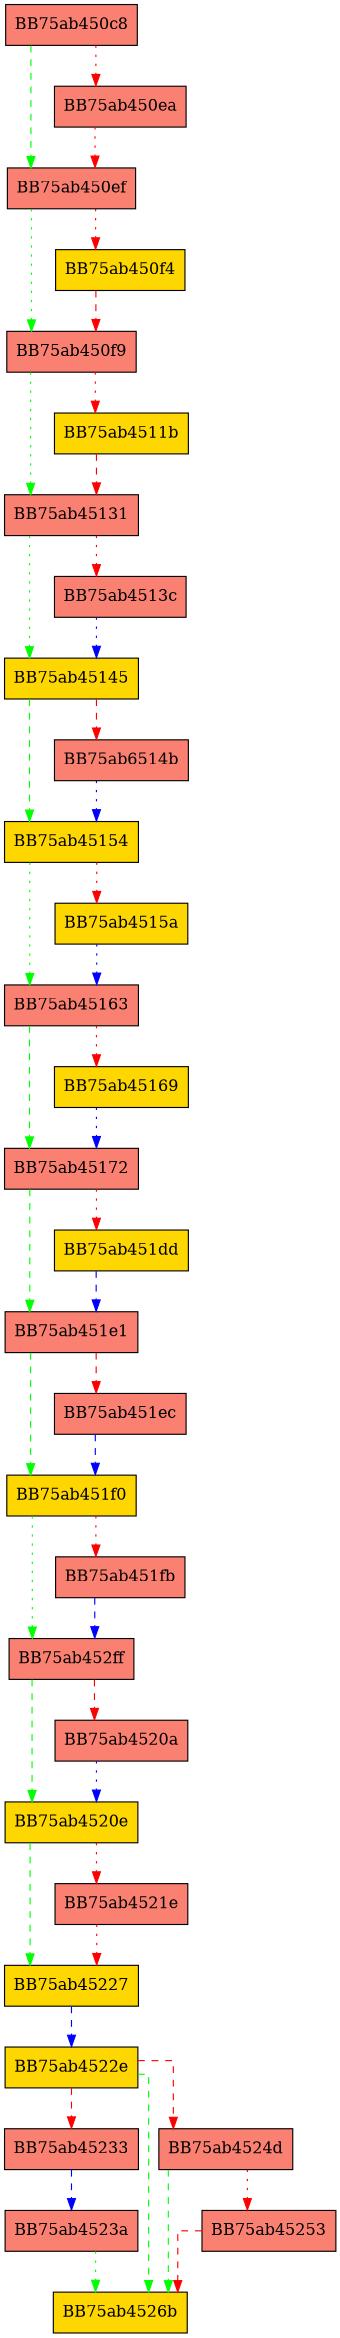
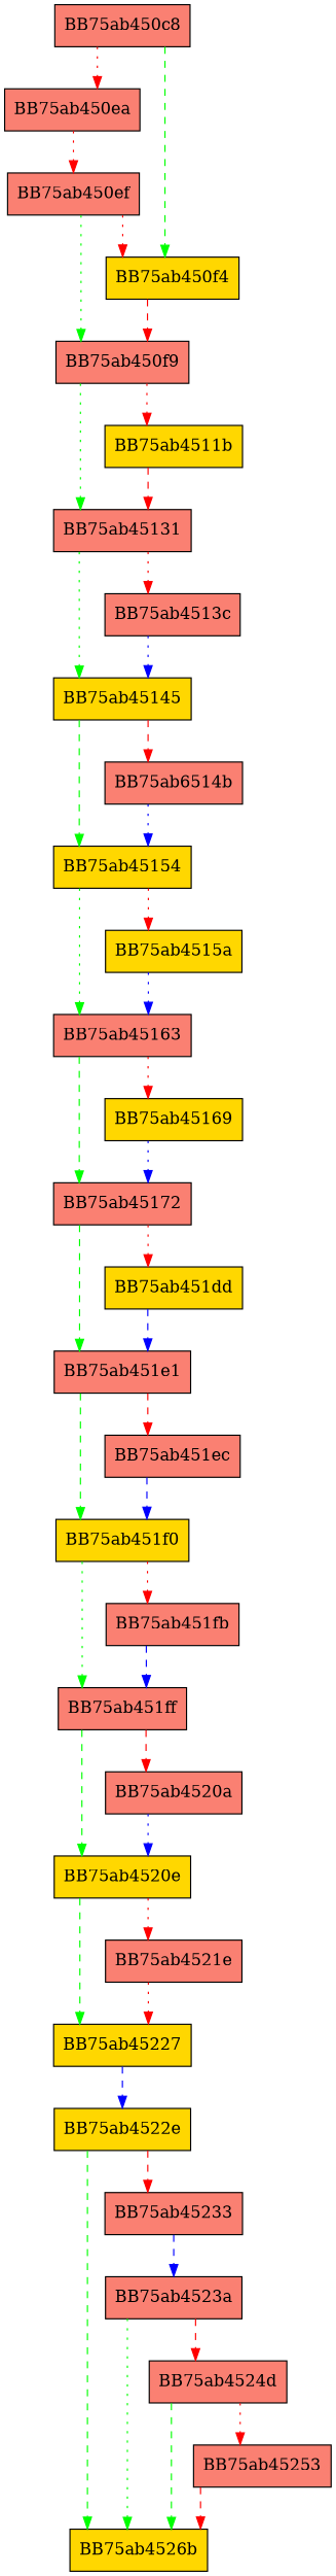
  digraph {
    splines=ortho
    node [fillcolor=salmon shape=box style=filled]
    edge [color=red style=dotted]
    BB75ab450c8
    BB75ab450ef
    BB75ab450ea
    BB75ab450f9
    BB75ab450f4 [fillcolor=gold]
    BB75ab45131
    BB75ab4511b [fillcolor=gold]
    BB75ab45145 [fillcolor=gold]
    BB75ab4513c
    BB75ab45154 [fillcolor=gold]
    n11 [label=BB75ab6514b]
    BB75ab45163
    BB75ab4515a [fillcolor=gold]
    BB75ab45172
    BB75ab45169 [fillcolor=gold]
    BB75ab451e1
    BB75ab451dd [fillcolor=gold]
    BB75ab451f0 [fillcolor=gold]
    BB75ab451ec
-   BB75ab451ff [label=BB75ab452ff]
+   BB75ab451ff
    BB75ab451fb
    BB75ab4520e [fillcolor=gold]
    BB75ab4520a
    BB75ab45227 [fillcolor=gold]
    BB75ab4521e
    BB75ab4522e [fillcolor=gold]
    BB75ab4526b [fillcolor=gold]
    BB75ab45233
    BB75ab4523a
    BB75ab4524d
    BB75ab45253
-   BB75ab450c8 -> BB75ab450ef [color=green style=dashed]
+   BB75ab450c8 -> BB75ab450f4 [color=green style=dashed]
    BB75ab450c8 -> BB75ab450ea
    BB75ab450ef -> BB75ab450f9 [color=green]
    BB75ab450ef -> BB75ab450f4
    BB75ab450ea -> BB75ab450ef
    BB75ab450f9 -> BB75ab45131 [color=green]
    BB75ab450f9 -> BB75ab4511b
    BB75ab450f4 -> BB75ab450f9 [style=dashed]
    BB75ab45131 -> BB75ab45145 [color=green]
    BB75ab45131 -> BB75ab4513c
    BB75ab4511b -> BB75ab45131 [style=dashed]
    BB75ab45145 -> BB75ab45154 [color=green style=dashed]
    BB75ab45145 -> n11 [style=dashed]
    BB75ab4513c -> BB75ab45145 [color=blue]
    BB75ab45154 -> BB75ab45163 [color=green]
    BB75ab45154 -> BB75ab4515a
    n11 -> BB75ab45154 [color=blue]
    BB75ab45163 -> BB75ab45172 [color=green style=dashed]
    BB75ab45163 -> BB75ab45169
    BB75ab4515a -> BB75ab45163 [color=blue]
    BB75ab45172 -> BB75ab451e1 [color=green style=dashed]
    BB75ab45172 -> BB75ab451dd
    BB75ab45169 -> BB75ab45172 [color=blue]
    BB75ab451e1 -> BB75ab451f0 [color=green style=dashed]
    BB75ab451e1 -> BB75ab451ec [style=dashed]
    BB75ab451dd -> BB75ab451e1 [color=blue style=dashed]
    BB75ab451f0 -> BB75ab451ff [color=green]
    BB75ab451f0 -> BB75ab451fb
    BB75ab451ec -> BB75ab451f0 [color=blue style=dashed]
    BB75ab451ff -> BB75ab4520e [color=green style=dashed]
    BB75ab451ff -> BB75ab4520a [style=dashed]
    BB75ab451fb -> BB75ab451ff [color=blue style=dashed]
    BB75ab4520e -> BB75ab45227 [color=green style=dashed]
    BB75ab4520e -> BB75ab4521e
    BB75ab4520a -> BB75ab4520e [color=blue]
    BB75ab45227 -> BB75ab4522e [color=blue style=dashed]
    BB75ab4521e -> BB75ab45227
    BB75ab4522e -> BB75ab4526b [color=green style=dashed]
    BB75ab4522e -> BB75ab45233 [style=dashed]
    BB75ab45233 -> BB75ab4523a [color=blue style=dashed]
    BB75ab4523a -> BB75ab4526b [color=green]
-   BB75ab4522e -> BB75ab4524d [style=dashed]
+   BB75ab4523a -> BB75ab4524d [style=dashed]
    BB75ab4524d -> BB75ab4526b [color=green style=dashed]
    BB75ab4524d -> BB75ab45253
    BB75ab45253 -> BB75ab4526b [style=dashed]
  }
